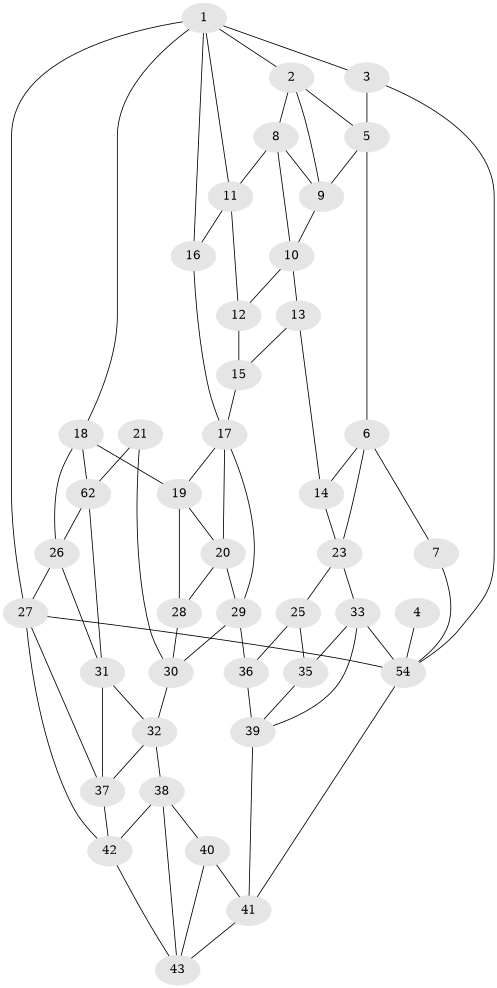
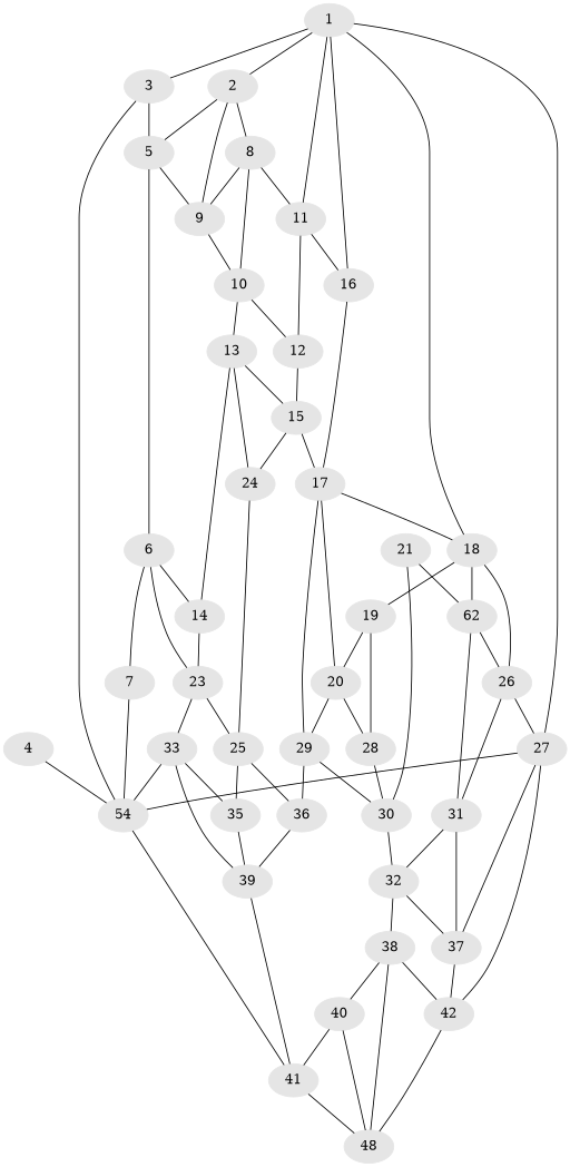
  graph {
    node [color=gray90 style=filled]
    edge [weight=1.0]
    1
    2
    3
    11
    16
    18
    27
    5
    8
    9
    n11 [label=54]
    12
    17
    19
    n15 [label=62]
    26
    37
    42
    6
    10
    41
    4
    7
    14
    23
    33
    25
    35
    39
    13
    15
+   24
    20
    29
    28
    31
    30
    36
    21
    32
-   43
+   43 [label=48]
    38
    40
    1 -- 2
    1 -- 3
    1 -- 11
    1 -- 16
    1 -- 18
    1 -- 27
    2 -- 5
    2 -- 8
    2 -- 9
    3 -- 5
    3 -- n11
    11 -- 16
    11 -- 12
    16 -- 17
    18 -- 19
    18 -- n15
    18 -- 26
    27 -- n11
    27 -- 37
    27 -- 42
    5 -- 9
    5 -- 6
    8 -- 11
    8 -- 9
    8 -- 10
    9 -- 10
    n11 -- 41
    12 -- 15
-   17 -- 19
+   17 -- 18
    17 -- 20
    17 -- 29
    19 -- 20
    19 -- 28
    n15 -- 26
    n15 -- 31
    26 -- 27
    26 -- 31
    37 -- 42
    42 -- 43
    6 -- 7
    6 -- 14
    6 -- 23
    10 -- 12
    10 -- 13
    41 -- 43
    4 -- n11 [weight=2.0]
    7 -- n11
    14 -- 23
    23 -- 33
    23 -- 25
    33 -- n11 [weight=2.0]
    33 -- 35
    33 -- 39
    25 -- 35
    25 -- 36
    35 -- 39
    39 -- 41
    13 -- 14
    13 -- 15
+   13 -- 24
    15 -- 17
+   15 -- 24
+   24 -- 25
    20 -- 29
    20 -- 28
    29 -- 30
    29 -- 36
    28 -- 30
    31 -- 37
    31 -- 32
    30 -- 32
    36 -- 39
    21 -- n15
    21 -- 30
    32 -- 37
    32 -- 38
    38 -- 42
    38 -- 43
    38 -- 40
    40 -- 41
    40 -- 43
  }
